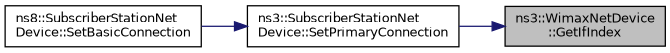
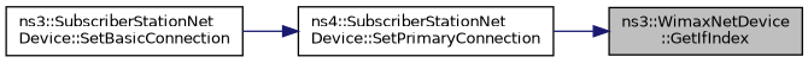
  digraph {
    rankdir=RL
    node [color=black fillcolor=white fontname=Helvetica fontsize=10 shape=record style=filled]
    edge [color=midnightblue dir=back fontname=Helvetica fontsize=10 labelfontname=Helvetica labelfontsize=10 style=solid]
    n1 [fillcolor=grey75 fontcolor=black height=0.2 label="ns3::WimaxNetDevice\l::GetIfIndex" width=0.4]
-   n2 [height=0.2 label="ns3::SubscriberStationNet\lDevice::SetPrimaryConnection" width=0.4]
-   n3 [height=0.2 label="ns8::SubscriberStationNet\lDevice::SetBasicConnection" width=0.4]
+   n2 [height=0.2 label="ns4::SubscriberStationNet\lDevice::SetPrimaryConnection" width=0.4]
+   n3 [height=0.2 label="ns3::SubscriberStationNet\lDevice::SetBasicConnection" width=0.4]
    n1 -> n2
    n2 -> n3
  }
